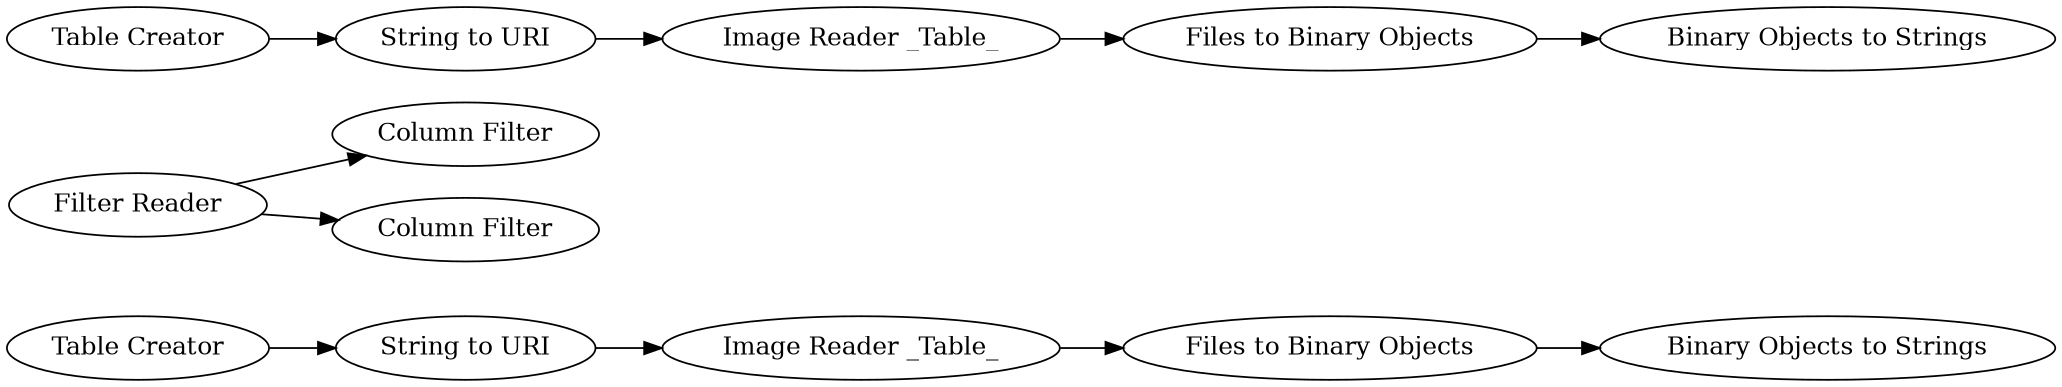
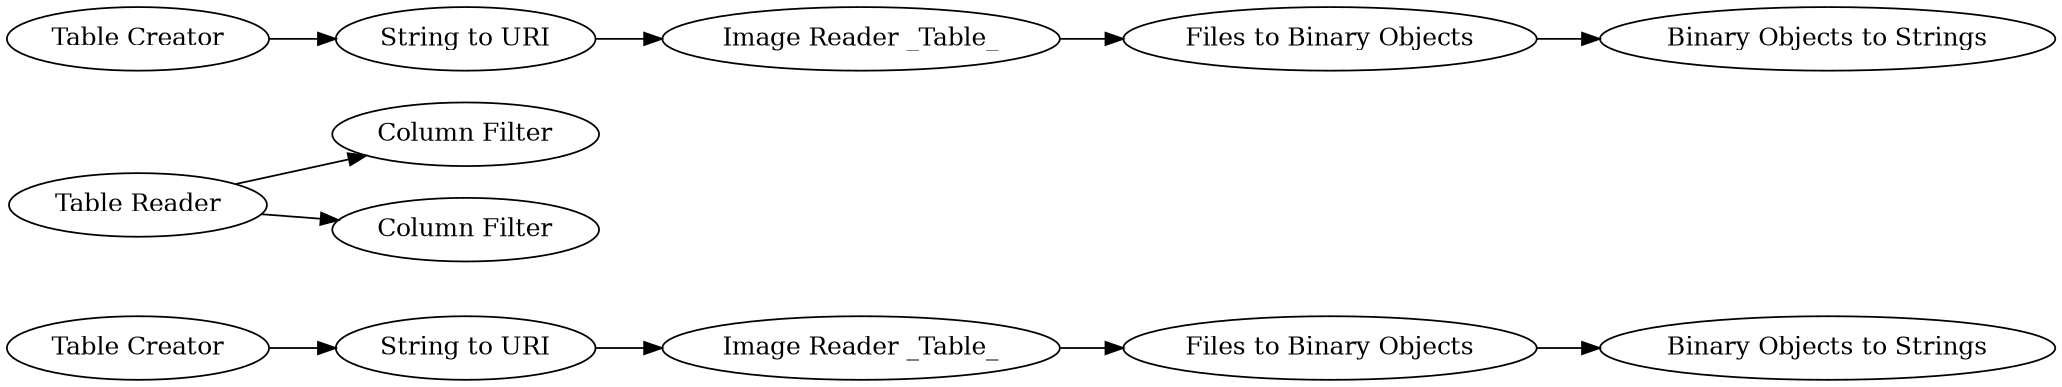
  digraph {
    rankdir=LR
    fontname="DejaVu Serif"
    node [fontname="DejaVu Serif"]
    edge [fontname="DejaVu Serif"]
    n1 [label="String to URI"]
    n2 [label="Image Reader _Table_"]
    n3 [label="Files to Binary Objects"]
-   n4 [label="Filter Reader"]
+   n4 [label="Table Reader"]
    n5 [label="Column Filter"]
    n6 [label="Column Filter"]
    n7 [label="Files to Binary Objects"]
    n8 [label="Binary Objects to Strings"]
    n9 [label="Binary Objects to Strings"]
    n10 [label="Table Creator"]
    n11 [label="String to URI"]
    n12 [label="Image Reader _Table_"]
    n13 [label="Table Creator"]
    n1 -> n2
    n2 -> n3
    n3 -> n9
    n4 -> n5
    n4 -> n6
    n7 -> n8
    n10 -> n11
    n11 -> n12
    n12 -> n7
    n13 -> n1
  }
